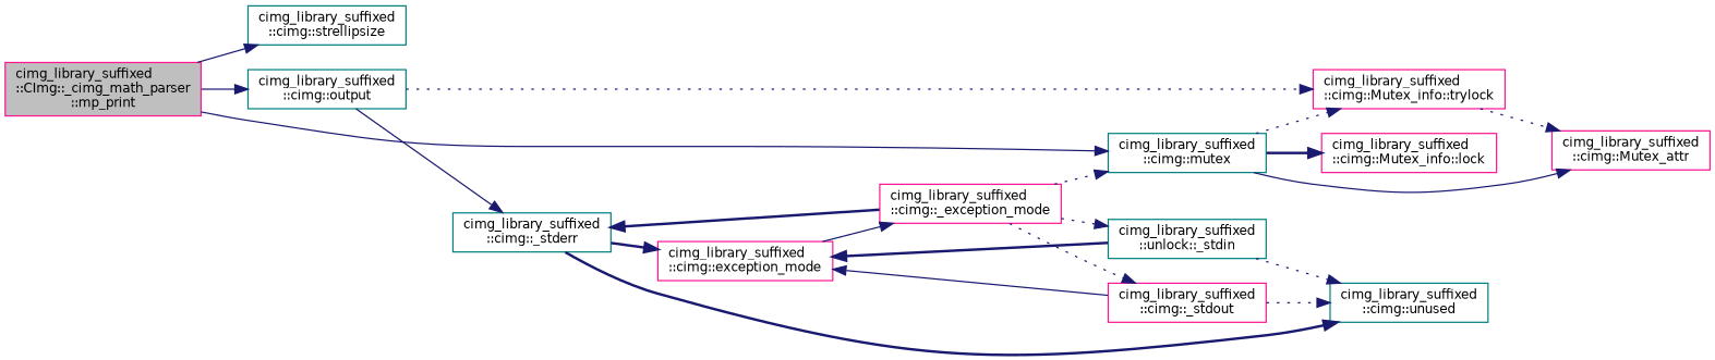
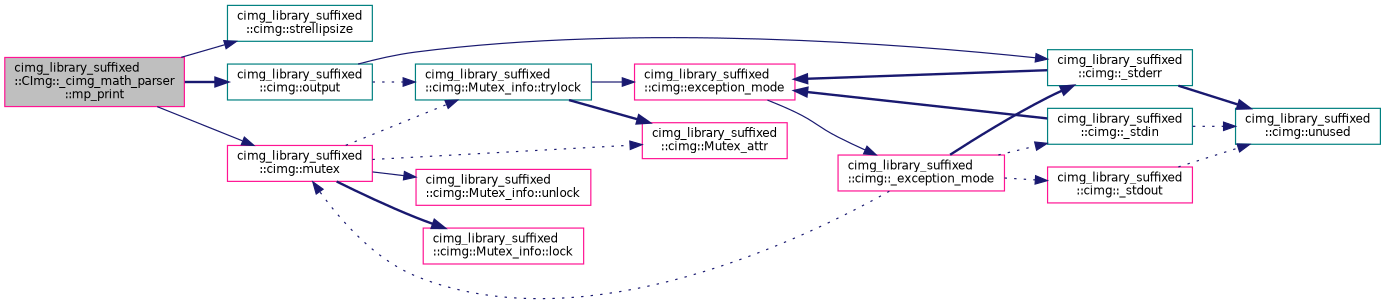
  digraph {
    rankdir=LR
    node [color=deeppink fillcolor=white fontname=Helvetica fontsize=10 shape=record style=filled]
    edge [color=midnightblue fontname=Helvetica fontsize=10 labelfontname=Helvetica labelfontsize=10 style=solid]
    n1 [fillcolor=grey75 fontcolor=black height=0.2 label="cimg_library_suffixed\l::CImg::_cimg_math_parser\l::mp_print" width=0.4]
    n2 [color=teal height=0.2 label="cimg_library_suffixed\l::cimg::strellipsize" width=0.4]
-   n3 [color=teal height=0.2 label="cimg_library_suffixed\l::cimg::mutex" width=0.4]
+   n3 [height=0.2 label="cimg_library_suffixed\l::cimg::mutex" width=0.4]
    n4 [color=teal height=0.2 label="cimg_library_suffixed\l::cimg::output" width=0.4]
    n5 [height=0.2 label="cimg_library_suffixed\l::cimg::Mutex_attr" width=0.4]
+   n6 [height=0.2 label="cimg_library_suffixed\l::cimg::Mutex_info::unlock" width=0.4]
    n7 [height=0.2 label="cimg_library_suffixed\l::cimg::Mutex_info::lock" width=0.4]
-   n8 [height=0.2 label="cimg_library_suffixed\l::cimg::Mutex_info::trylock" width=0.4]
+   n8 [color=teal height=0.2 label="cimg_library_suffixed\l::cimg::Mutex_info::trylock" width=0.4]
    n9 [color=teal height=0.2 label="cimg_library_suffixed\l::cimg::_stderr" width=0.4]
    n10 [color=teal height=0.2 label="cimg_library_suffixed\l::cimg::unused" width=0.4]
    n11 [height=0.2 label="cimg_library_suffixed\l::cimg::exception_mode" width=0.4]
    n12 [height=0.2 label="cimg_library_suffixed\l::cimg::_exception_mode" width=0.4]
-   n13 [color=teal height=0.2 label="cimg_library_suffixed\l::unlock::_stdin" width=0.4]
+   n13 [color=teal height=0.2 label="cimg_library_suffixed\l::cimg::_stdin" width=0.4]
    n14 [height=0.2 label="cimg_library_suffixed\l::cimg::_stdout" width=0.4]
    n1 -> n2
    n1 -> n3
-   n1 -> n4
-   n3 -> n5
+   n1 -> n4 [style=bold]
+   n3 -> n5 [style=dotted]
+   n3 -> n6
    n3 -> n7 [style=bold]
    n3 -> n8 [style=dotted]
    n4 -> n8 [style=dotted]
    n4 -> n9
-   n8 -> n5 [style=dotted]
+   n8 -> n5 [style=bold]
    n9 -> n10 [style=bold]
    n9 -> n11 [style=bold]
    n11 -> n12
    n12 -> n3 [style=dotted]
    n12 -> n9 [style=bold]
    n12 -> n13 [style=dotted]
    n12 -> n14 [style=dotted]
    n13 -> n10 [style=dotted]
    n13 -> n11 [style=bold]
    n14 -> n10 [style=dotted]
-   n14 -> n11
+   n8 -> n11
  }
